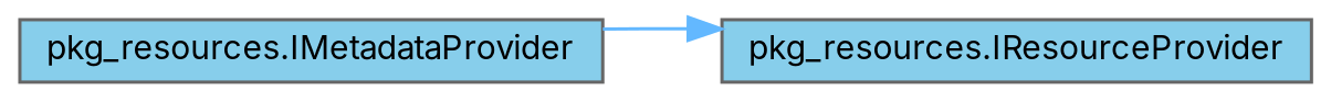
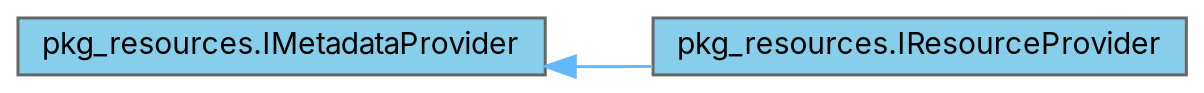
  digraph {
    rankdir=LR
    fontname=Inter
    node [color=grey40 fillcolor=skyblue fontname=Inter fontsize=10 shape=box style=filled]
    n1 [height=0.2 label="pkg_resources.IMetadataProvider" width=0.4]
    n2 [height=0.2 label="pkg_resources.IResourceProvider" width=0.4]
-   n2 -> n1 [color=steelblue1 dir=back fontname=Inter fontsize=10 labelfontname=Helvetica labelfontsize=10 style=solid]
+   n1 -> n2 [color=steelblue1 dir=back fontname=Inter fontsize=10 labelfontname=Helvetica labelfontsize=10 style=solid]
  }
